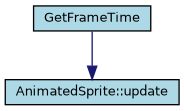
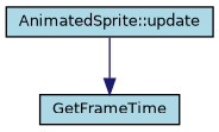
  digraph {
    rankdir=TB
    node [color=black fillcolor=lightblue fontname=Helvetica fontsize=10 shape=record style=filled]
    n1 [fontcolor=black height=0.2 label="AnimatedSprite::update" width=0.4]
    n2 [height=0.2 label=GetFrameTime width=0.4]
-   n2 -> n1 [color=midnightblue fontname=Helvetica fontsize=10 labelfontname=Helvetica labelfontsize=10 style=solid]
+   n1 -> n2 [color=midnightblue fontname=Helvetica fontsize=10 labelfontname=Helvetica labelfontsize=10 style=solid]
  }
